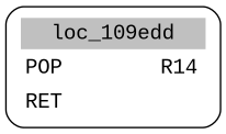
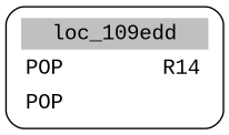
  digraph {
-   n1 [fontname="Courier New" label=<<table border="0" cellborder="0" cellpadding="3"><tr><td align="center" colspan="2" bgcolor="grey">loc_109edd</td></tr><tr><td align="left">POP        R14</td></tr><tr><td align="left">RET        </td></tr></table>> shape=Mrecord]
+   n1 [fontname="Courier New" label=<<table border="0" cellborder="0" cellpadding="3"><tr><td align="center" colspan="2" bgcolor="grey">loc_109edd</td></tr><tr><td align="left">POP        R14</td></tr><tr><td align="left">POP        </td></tr></table>> shape=Mrecord]
  }
